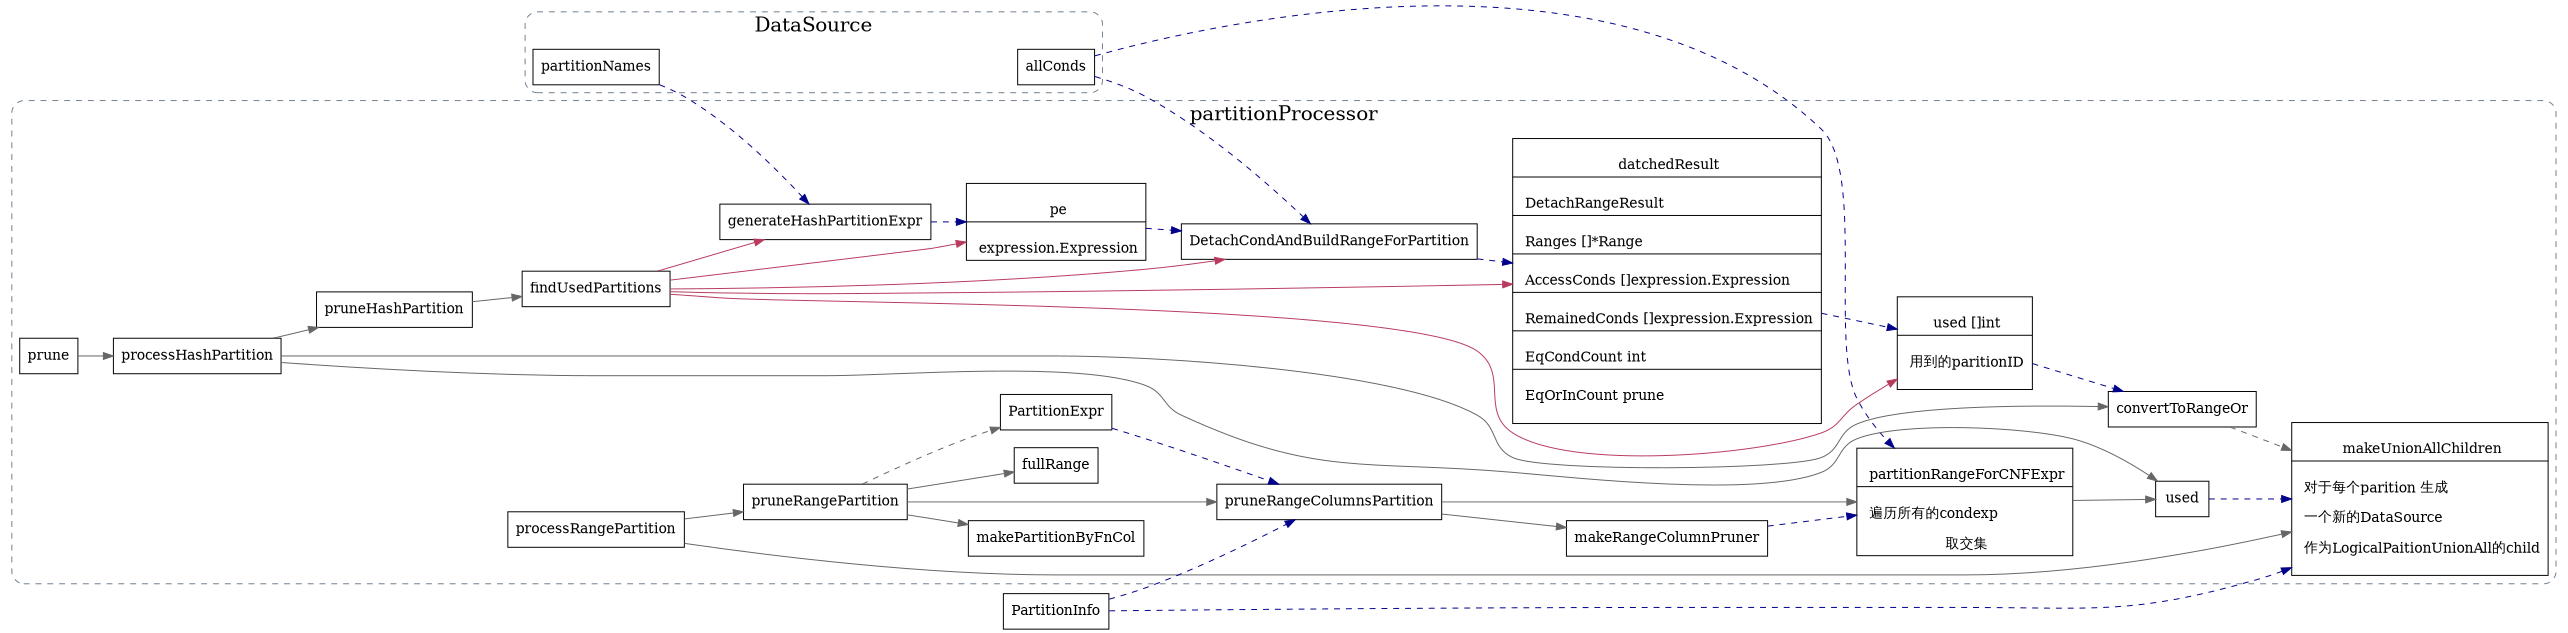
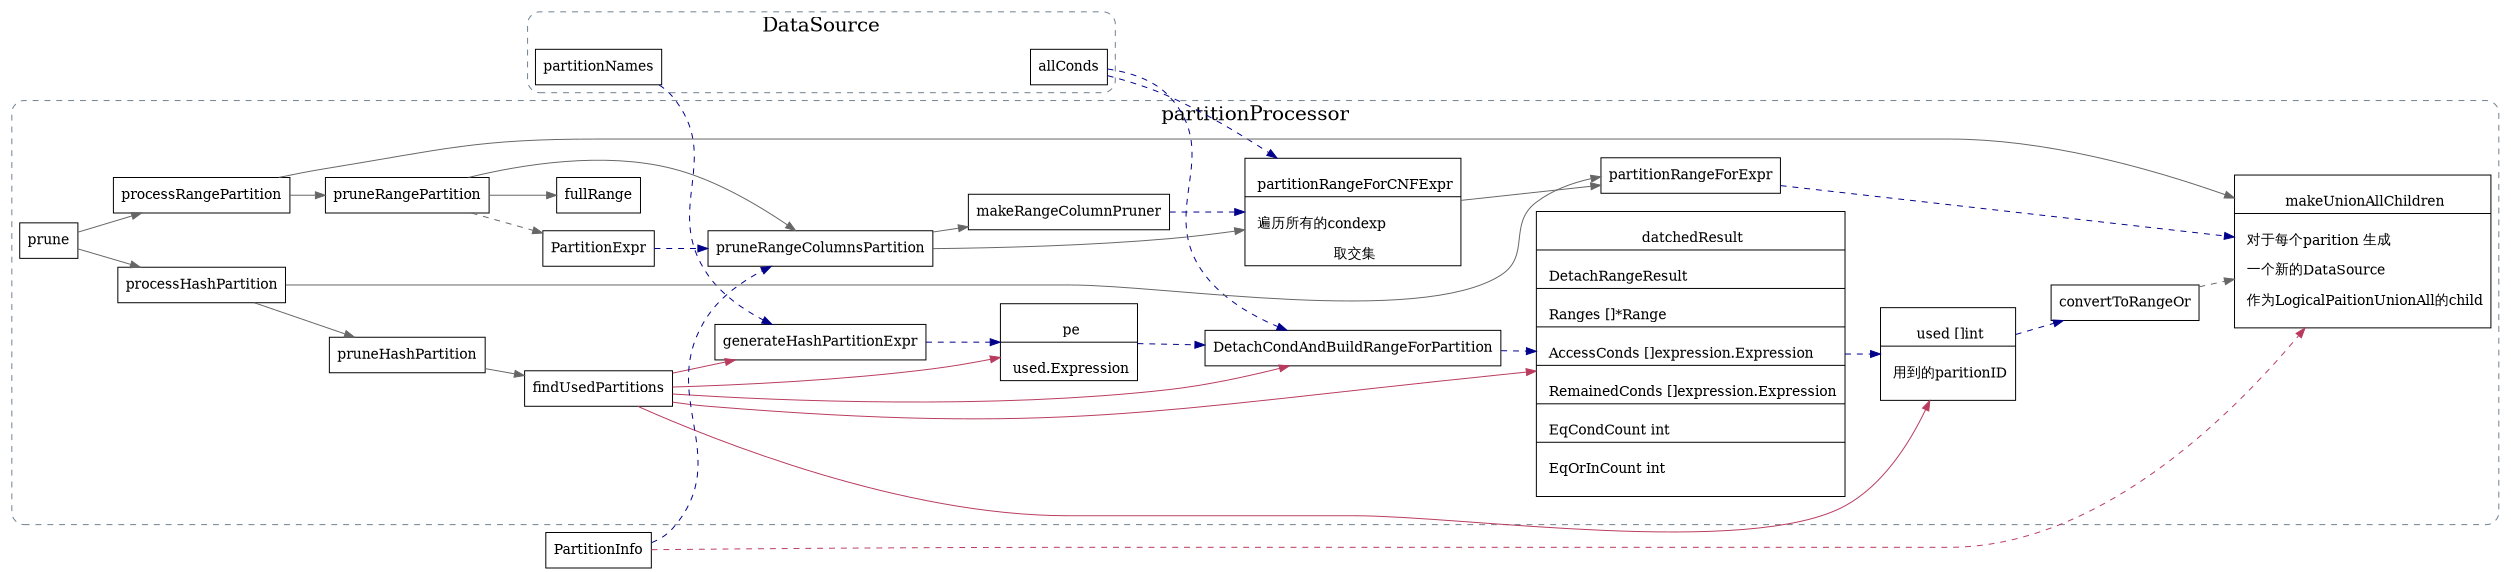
  digraph {
    newrank=true
    rankdir=LR
    node [shape=box]
    edge [color=gray40]
    partitionNames
    allConds
    prune
    processHashPartition
    processRangePartition
    pruneHashPartition
    n7 [label="{{\n        makeUnionAllChildren|\n        对于每个parition 生成\l \n        一个新的DataSource\l\n        作为LogicalPaitionUnionAll的child\l\n      }}" shape=record]
    convertToRangeOr
    pruneRangePartition
    findUsedPartitions
    generateHashPartitionExpr
    DetachCondAndBuildRangeForPartition
-   n13 [label="{{\n          pe|\n          expression.Expression\n        }}" shape=record]
-   n14 [label="{{\n        datchedResult|\n        DetachRangeResult\l|\n	        Ranges []*Range\l|\n          AccessConds []expression.Expression\l|\n	        RemainedConds []expression.Expression\l|\n          EqCondCount int\l|\n          EqOrInCount prune\l\n      }}" shape=record]
+   n13 [label="{{\n          pe|\n          used.Expression\n        }}" shape=record]
+   n14 [label="{{\n        datchedResult|\n        DetachRangeResult\l|\n	        Ranges []*Range\l|\n          AccessConds []expression.Expression\l|\n	        RemainedConds []expression.Expression\l|\n          EqCondCount int\l|\n          EqOrInCount int\l\n      }}" shape=record]
    n15 [label="{{\n        used []int|\n        用到的paritionID\l\n      }}" shape=record]
    pruneRangeColumnsPartition
-   makePartitionByFnCol
    fullRange
    PartitionExpr
    makeRangeColumnPruner
    n21 [label="{{\n        partitionRangeForCNFExpr|\n        遍历所有的condexp\l\n        取交集\n      }}" shape=record]
-   partitionRangeForExpr [label=used]
+   partitionRangeForExpr
    PartitionInfo
    subgraph cluster_1 {
      color=slategrey
      fontsize=20
      label=DataSource
      style="rounded,dashed"
      partitionNames
      allConds
    }
    subgraph cluster_2 {
      color=slategrey
      fontsize=20
      label=partitionProcessor
      style="rounded,dashed"
      prune
      processHashPartition
      processRangePartition
      pruneHashPartition
      n7
      convertToRangeOr
      pruneRangePartition
      findUsedPartitions
      generateHashPartitionExpr
      DetachCondAndBuildRangeForPartition
      n13
      n14
      n15
      pruneRangeColumnsPartition
-     makePartitionByFnCol
      fullRange
      PartitionExpr
      makeRangeColumnPruner
      n21
      partitionRangeForExpr
    }
    partitionNames -> generateHashPartitionExpr [color=darkblue style=dashed]
    allConds -> DetachCondAndBuildRangeForPartition [color=darkblue style=dashed]
    allConds -> n21 [color=darkblue style=dashed]
    prune -> processHashPartition
+   prune -> processRangePartition
    processHashPartition -> pruneHashPartition
-   processHashPartition -> convertToRangeOr
    processHashPartition -> partitionRangeForExpr
    processRangePartition -> n7
    processRangePartition -> pruneRangePartition
    pruneHashPartition -> findUsedPartitions
    convertToRangeOr -> n7 [style=dashed]
    pruneRangePartition -> pruneRangeColumnsPartition
-   pruneRangePartition -> makePartitionByFnCol
    pruneRangePartition -> fullRange
    pruneRangePartition -> PartitionExpr [style=dashed]
    findUsedPartitions -> generateHashPartitionExpr [color="#b83b5e"]
    findUsedPartitions -> DetachCondAndBuildRangeForPartition [color="#b83b5e"]
    findUsedPartitions -> n13 [color="#b83b5e"]
    findUsedPartitions -> n14 [color="#b83b5e"]
    findUsedPartitions -> n15 [color="#b83b5e"]
    generateHashPartitionExpr -> n13 [color=darkblue style=dashed]
    DetachCondAndBuildRangeForPartition -> n14 [color=darkblue style=dashed]
    n13 -> DetachCondAndBuildRangeForPartition [color=darkblue style=dashed]
    n14 -> n15 [color=darkblue style=dashed]
    n15 -> convertToRangeOr [color=darkblue style=dashed]
    pruneRangeColumnsPartition -> makeRangeColumnPruner
    pruneRangeColumnsPartition -> n21
    PartitionExpr -> pruneRangeColumnsPartition [color=darkblue style=dashed]
    makeRangeColumnPruner -> n21 [color=darkblue style=dashed]
    n21 -> partitionRangeForExpr
    partitionRangeForExpr -> n7 [color=darkblue style=dashed]
-   PartitionInfo -> n7 [color=darkblue style=dashed]
+   PartitionInfo -> n7 [color="#b83b5e" style=dashed]
    PartitionInfo -> pruneRangeColumnsPartition [color=darkblue style=dashed]
  }
